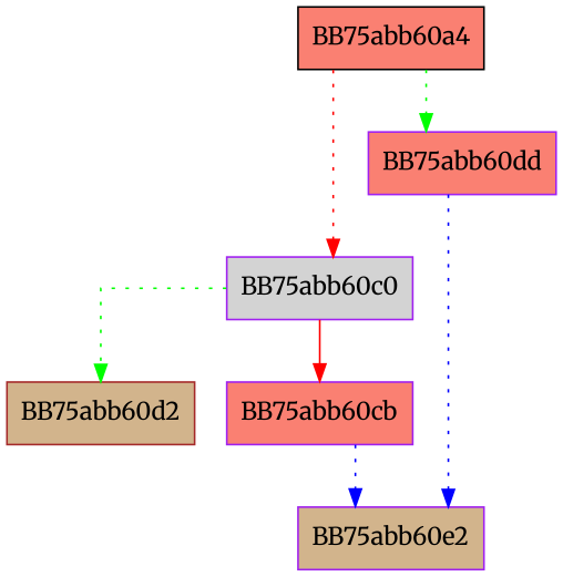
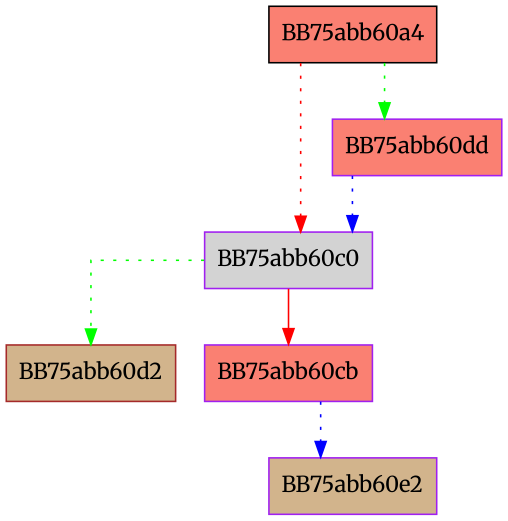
  digraph {
    fontname=Merriweather
    splines=ortho
    node [color=purple fillcolor=salmon fontname=Merriweather shape=box style=filled]
    edge [color=green fontname=Merriweather style=dotted]
    BB75abb60a4 [color=black]
    BB75abb60dd
    BB75abb60c0 [fillcolor=lightgrey]
    BB75abb60e2 [fillcolor=tan]
    BB75abb60d2 [color=brown fillcolor=tan]
    BB75abb60cb
    BB75abb60a4 -> BB75abb60dd
    BB75abb60a4 -> BB75abb60c0 [color=red]
-   BB75abb60dd -> BB75abb60e2 [color=blue]
+   BB75abb60dd -> BB75abb60c0 [color=blue]
    BB75abb60c0 -> BB75abb60d2
    BB75abb60c0 -> BB75abb60cb [color=red style=solid]
    BB75abb60cb -> BB75abb60e2 [color=blue]
  }
